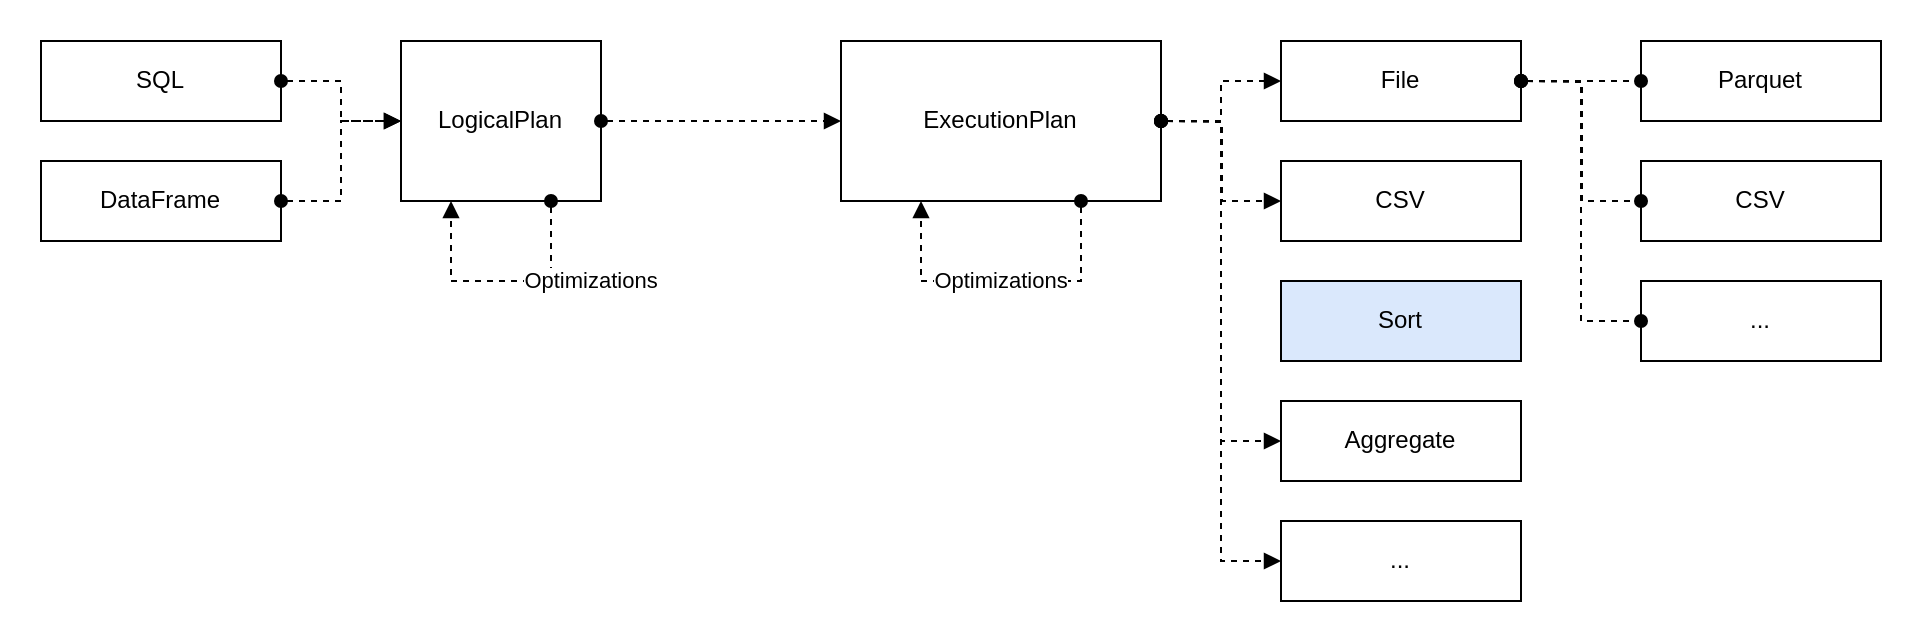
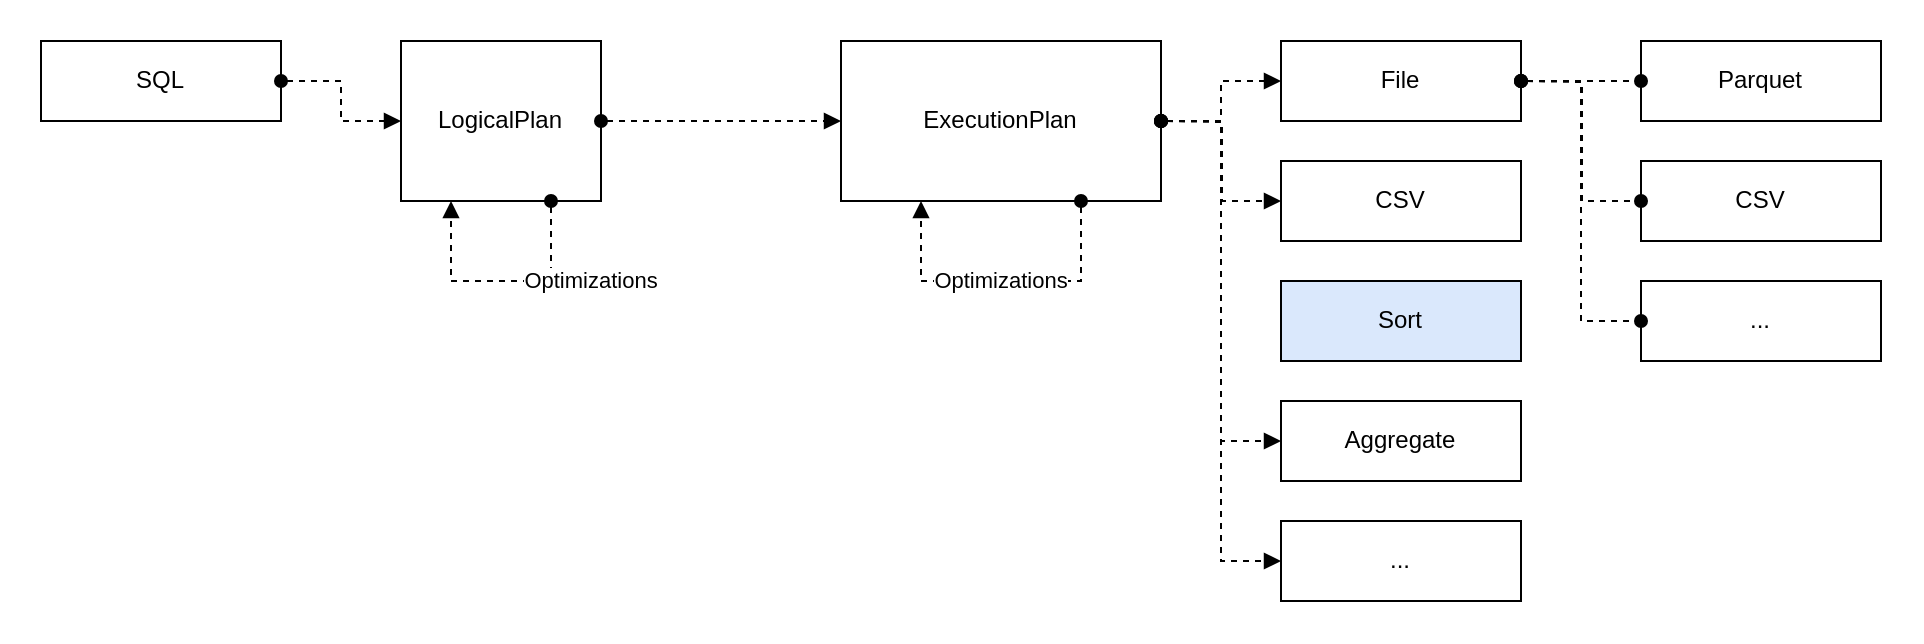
  <mxCell id="0" />
  <mxCell id="1" parent="0" />
  <mxCell id="2" value="SQL" style="rounded=0;whiteSpace=wrap;html=1;fontSize=12;" parent="1" vertex="1"><mxGeometry x="20" y="20" width="120" height="40" as="geometry" /></mxCell>
- <mxCell id="3" value="DataFrame" style="rounded=0;whiteSpace=wrap;html=1;fontSize=12;" parent="1" vertex="1"><mxGeometry x="20" y="80" width="120" height="40" as="geometry" /></mxCell>
  <mxCell id="4" value="LogicalPlan" style="rounded=0;whiteSpace=wrap;html=1;fontSize=12;" parent="1" vertex="1"><mxGeometry x="200" y="20" width="100" height="80" as="geometry" /></mxCell>
  <mxCell id="5" value="ExecutionPlan" style="rounded=0;whiteSpace=wrap;html=1;fontSize=12;" parent="1" vertex="1"><mxGeometry x="420" y="20" width="160" height="80" as="geometry" /></mxCell>
  <mxCell id="6" style="edgeStyle=orthogonalEdgeStyle;rounded=0;orthogonalLoop=1;jettySize=auto;html=1;exitX=1;exitY=0.5;exitDx=0;exitDy=0;entryX=0;entryY=0.5;entryDx=0;entryDy=0;dashed=1;startArrow=oval;startFill=1;endArrow=block;endFill=1;" parent="1" source="2" target="4" edge="1"><mxGeometry relative="1" as="geometry"><mxPoint x="140" y="0" as="sourcePoint" /></mxGeometry></mxCell>
  <mxCell id="7" style="edgeStyle=orthogonalEdgeStyle;rounded=0;orthogonalLoop=1;jettySize=auto;html=1;entryX=0;entryY=0.5;entryDx=0;entryDy=0;dashed=1;startArrow=oval;startFill=1;endArrow=block;endFill=1;" parent="1" source="4" target="5" edge="1"><mxGeometry relative="1" as="geometry"><mxPoint x="130" y="10" as="sourcePoint" /><mxPoint x="210" y="70" as="targetPoint" /></mxGeometry></mxCell>
  <mxCell id="8" value="Optimizations" style="edgeStyle=orthogonalEdgeStyle;rounded=0;orthogonalLoop=1;jettySize=auto;html=1;entryX=0.25;entryY=1;entryDx=0;entryDy=0;dashed=1;startArrow=oval;startFill=1;endArrow=block;endFill=1;exitX=0.75;exitY=1;exitDx=0;exitDy=0;" parent="1" source="4" target="4" edge="1"><mxGeometry relative="1" as="geometry"><mxPoint x="370" y="70" as="sourcePoint" /><mxPoint x="450" y="70" as="targetPoint" /><Array as="points"><mxPoint x="320" y="140" /><mxPoint x="240" y="140" /></Array></mxGeometry></mxCell>
  <mxCell id="9" value="Optimizations" style="edgeStyle=orthogonalEdgeStyle;rounded=0;orthogonalLoop=1;jettySize=auto;html=1;entryX=0.25;entryY=1;entryDx=0;entryDy=0;dashed=1;startArrow=oval;startFill=1;endArrow=block;endFill=1;exitX=0.75;exitY=1;exitDx=0;exitDy=0;" parent="1" source="5" target="5" edge="1"><mxGeometry relative="1" as="geometry"><mxPoint x="350" y="70" as="sourcePoint" /><mxPoint x="430" y="70" as="targetPoint" /><Array as="points"><mxPoint x="540" y="140" /><mxPoint x="460" y="140" /></Array></mxGeometry></mxCell>
  <mxCell id="10" value="File" style="rounded=0;whiteSpace=wrap;html=1;fontSize=12;" parent="1" vertex="1"><mxGeometry x="640" y="20" width="120" height="40" as="geometry" /></mxCell>
  <mxCell id="11" style="edgeStyle=orthogonalEdgeStyle;rounded=0;orthogonalLoop=1;jettySize=auto;html=1;entryX=0;entryY=0.5;entryDx=0;entryDy=0;dashed=1;startArrow=oval;startFill=1;endArrow=block;endFill=1;exitX=1;exitY=0.5;exitDx=0;exitDy=0;" parent="1" source="5" target="10" edge="1"><mxGeometry relative="1" as="geometry"><mxPoint x="350" y="70" as="sourcePoint" /><mxPoint x="430" y="70" as="targetPoint" /></mxGeometry></mxCell>
  <mxCell id="12" value="CSV" style="rounded=0;whiteSpace=wrap;html=1;fontSize=12;" parent="1" vertex="1"><mxGeometry x="640" y="80" width="120" height="40" as="geometry" /></mxCell>
  <mxCell id="13" value="Sort" style="rounded=0;whiteSpace=wrap;html=1;fontSize=12;fillColor=#dae8fc;" parent="1" vertex="1"><mxGeometry x="640" y="140" width="120" height="40" as="geometry" /></mxCell>
  <mxCell id="14" value="Aggregate" style="rounded=0;whiteSpace=wrap;html=1;fontSize=12;" parent="1" vertex="1"><mxGeometry x="640" y="200" width="120" height="40" as="geometry" /></mxCell>
  <mxCell id="15" value="..." style="rounded=0;whiteSpace=wrap;html=1;fontSize=12;" parent="1" vertex="1"><mxGeometry x="640" y="260" width="120" height="40" as="geometry" /></mxCell>
- <mxCell id="16" style="edgeStyle=orthogonalEdgeStyle;rounded=0;orthogonalLoop=1;jettySize=auto;html=1;exitX=1;exitY=0.5;exitDx=0;exitDy=0;entryX=0;entryY=0.5;entryDx=0;entryDy=0;dashed=1;startArrow=oval;startFill=1;endArrow=block;endFill=1;" parent="1" source="3" target="4" edge="1"><mxGeometry relative="1" as="geometry"><mxPoint x="150" y="50" as="sourcePoint" /><mxPoint x="230" y="70" as="targetPoint" /></mxGeometry></mxCell>
  <mxCell id="17" style="edgeStyle=orthogonalEdgeStyle;rounded=0;orthogonalLoop=1;jettySize=auto;html=1;entryX=0;entryY=0.5;entryDx=0;entryDy=0;dashed=1;startArrow=oval;startFill=1;endArrow=block;endFill=1;" parent="1" target="12" edge="1"><mxGeometry relative="1" as="geometry"><mxPoint x="580" y="60" as="sourcePoint" /><mxPoint x="670" y="10" as="targetPoint" /></mxGeometry></mxCell>
  <mxCell id="18" style="edgeStyle=orthogonalEdgeStyle;rounded=0;orthogonalLoop=1;jettySize=auto;html=1;entryX=0;entryY=0.5;entryDx=0;entryDy=0;dashed=1;startArrow=oval;startFill=1;endArrow=block;endFill=1;exitX=1;exitY=0.5;exitDx=0;exitDy=0;" parent="1" source="5" target="14" edge="1"><mxGeometry relative="1" as="geometry"><mxPoint x="590" y="70" as="sourcePoint" /><mxPoint x="670" y="130" as="targetPoint" /></mxGeometry></mxCell>
  <mxCell id="19" style="edgeStyle=orthogonalEdgeStyle;rounded=0;orthogonalLoop=1;jettySize=auto;html=1;entryX=0;entryY=0.5;entryDx=0;entryDy=0;dashed=1;startArrow=oval;startFill=1;endArrow=block;endFill=1;" parent="1" source="5" target="15" edge="1"><mxGeometry relative="1" as="geometry"><mxPoint x="590" y="70" as="sourcePoint" /><mxPoint x="670" y="190" as="targetPoint" /></mxGeometry></mxCell>
  <mxCell id="20" value="Parquet" style="rounded=0;whiteSpace=wrap;html=1;fontSize=12;" parent="1" vertex="1"><mxGeometry x="820" y="20" width="120" height="40" as="geometry" /></mxCell>
  <mxCell id="21" value="CSV" style="rounded=0;whiteSpace=wrap;html=1;fontSize=12;" parent="1" vertex="1"><mxGeometry x="820" y="80" width="120" height="40" as="geometry" /></mxCell>
  <mxCell id="22" value="..." style="rounded=0;whiteSpace=wrap;html=1;fontSize=12;" parent="1" vertex="1"><mxGeometry x="820" y="140" width="120" height="40" as="geometry" /></mxCell>
  <mxCell id="23" style="edgeStyle=orthogonalEdgeStyle;rounded=0;orthogonalLoop=1;jettySize=auto;html=1;entryX=0;entryY=0.5;entryDx=0;entryDy=0;dashed=1;startArrow=oval;startFill=1;endArrow=oval;endFill=1;exitX=1;exitY=0.5;exitDx=0;exitDy=0;" parent="1" source="10" target="20" edge="1"><mxGeometry relative="1" as="geometry"><mxPoint x="590" y="70" as="sourcePoint" /><mxPoint x="650" y="290" as="targetPoint" /></mxGeometry></mxCell>
  <mxCell id="24" style="edgeStyle=orthogonalEdgeStyle;rounded=0;orthogonalLoop=1;jettySize=auto;html=1;entryX=0;entryY=0.5;entryDx=0;entryDy=0;dashed=1;startArrow=oval;startFill=1;endArrow=oval;endFill=1;" parent="1" target="21" edge="1"><mxGeometry relative="1" as="geometry"><mxPoint x="760" y="40" as="sourcePoint" /><mxPoint x="830" y="50" as="targetPoint" /></mxGeometry></mxCell>
  <mxCell id="25" style="edgeStyle=orthogonalEdgeStyle;rounded=0;orthogonalLoop=1;jettySize=auto;html=1;entryX=0;entryY=0.5;entryDx=0;entryDy=0;dashed=1;startArrow=oval;startFill=1;endArrow=oval;endFill=1;exitX=1;exitY=0.5;exitDx=0;exitDy=0;" parent="1" source="10" target="22" edge="1"><mxGeometry relative="1" as="geometry"><mxPoint x="770" y="50" as="sourcePoint" /><mxPoint x="830" y="110" as="targetPoint" /></mxGeometry></mxCell>
